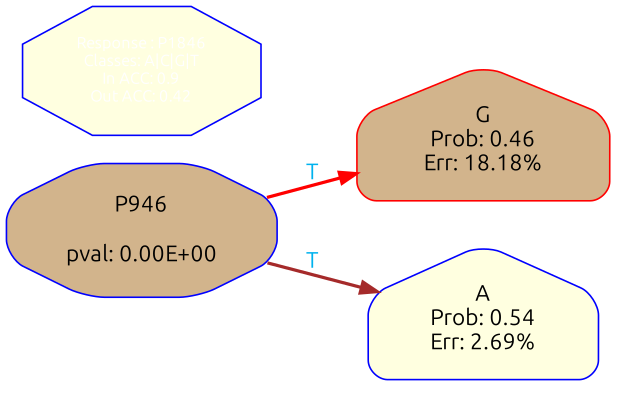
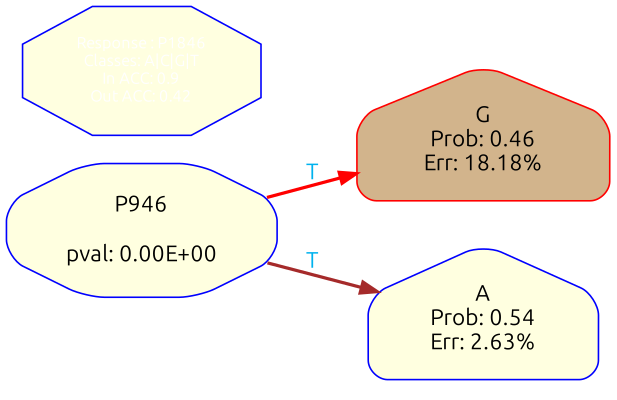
  digraph {
    fontname=Ubuntu
    rankdir=LR
    ranksep=equally
    splines=polylines
    node [color=blue fillcolor=tan fontname=Ubuntu shape=house style="filled, rounded"]
    edge [fontcolor=deepskyblue2 fontname=Ubuntu style=bold]
    n1 [color=red label="G\nProb: 0.46\nErr: 18.18%"]
-   n2 [fillcolor=lightyellow label="A\nProb: 0.54\nErr: 2.69%"]
+   n2 [fillcolor=lightyellow label="A\nProb: 0.54\nErr: 2.63%"]
    n3 [align=left fillcolor=lightyellow fontcolor=white fontsize=10 label="Response : P1846\nClasses: A|C|G|T\nIn ACC: 0.9\nOut ACC: 0.42\n" shape=octagon style=filled]
-   n4 [label="P946\n\npval: 0.00E+00" shape=octagon]
+   n4 [fillcolor=lightyellow label="P946\n\npval: 0.00E+00" shape=octagon]
    subgraph sub_1 {
      rank=same
      n1
      n2
    }
    subgraph sub_2 {
      rank=same
      n3
      n4
    }
    n4 -> n1 [color=red label=T]
    n4 -> n2 [color=brown label=T]
  }
